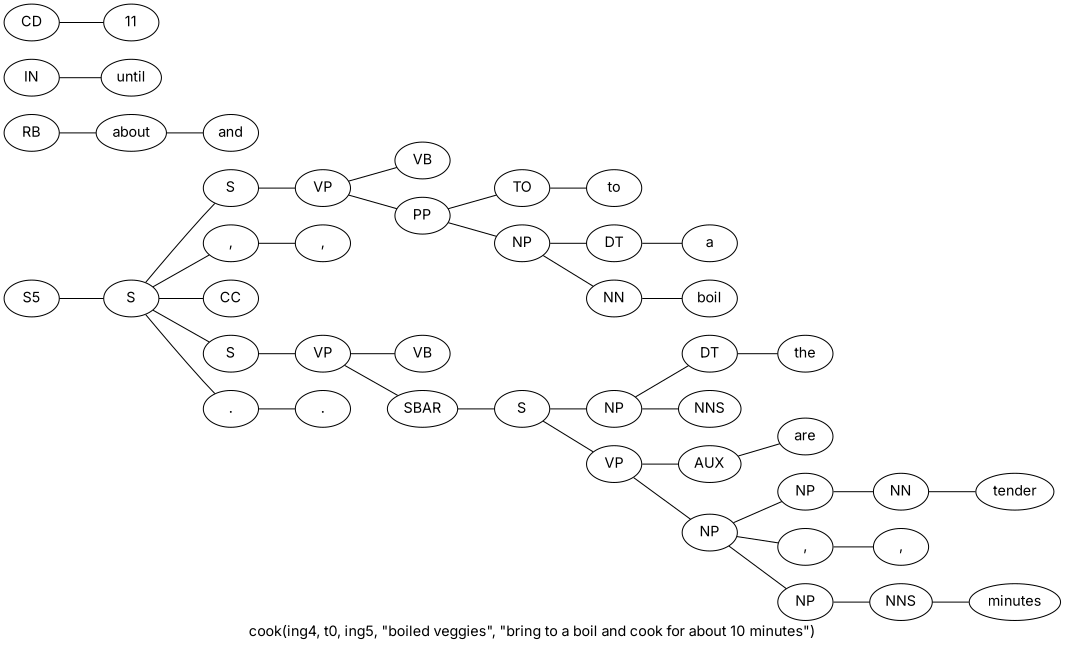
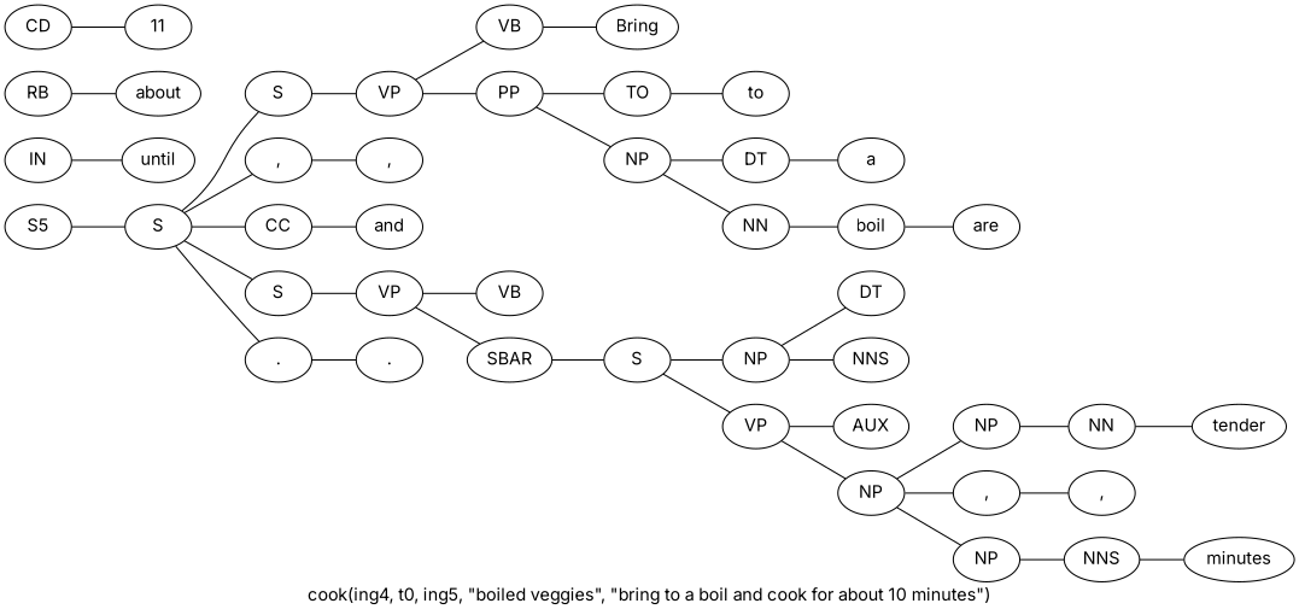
  graph {
    fontname=Inter
    label="cook(ing4, t0, ing5, \"boiled veggies\", \"bring to a boil and cook for about 10 minutes\")"
    rankdir=LR
    node [fontname=Inter]
    edge [fontname=Inter]
    n1 [label=S5]
    n2 [label=S]
    n3 [label=S]
    n4 [label=","]
    n5 [label=CC]
    n6 [label=S]
    n7 [label="."]
    n8 [label=VP]
    n9 [label=","]
    n10 [label=and]
    n11 [label=VP]
    n12 [label="."]
    n13 [label=VB]
    n14 [label=PP]
+   n15 [label=Bring]
    n16 [label=TO]
    n17 [label=NP]
    n18 [label=to]
    n19 [label=DT]
    n20 [label=NN]
    n21 [label=a]
    n22 [label=boil]
    n23 [label=VB]
    n24 [label=SBAR]
    n25 [label=S]
    n26 [label=IN]
    n27 [label=until]
    n28 [label=NP]
    n29 [label=VP]
    n30 [label=DT]
    n31 [label=NNS]
    n32 [label=AUX]
    n33 [label=NP]
-   n34 [label=the]
    n35 [label=are]
    n36 [label=NP]
    n37 [label=","]
    n38 [label=NP]
    n39 [label=NN]
    n40 [label=","]
    n41 [label=NNS]
    n42 [label=tender]
    n43 [label=minutes]
    n44 [label=RB]
    n45 [label=about]
    n46 [label=CD]
    n47 [label=11]
    n1 -- n2
    n2 -- n3
    n2 -- n4
    n2 -- n5
    n2 -- n6
    n2 -- n7
    n3 -- n8
    n4 -- n9
-   n45 -- n10
+   n5 -- n10
    n6 -- n11
    n7 -- n12
    n8 -- n13
    n8 -- n14
    n11 -- n23
    n11 -- n24
+   n13 -- n15
    n14 -- n16
    n14 -- n17
    n16 -- n18
    n17 -- n19
    n17 -- n20
    n19 -- n21
    n20 -- n22
    n24 -- n25
    n25 -- n28
    n25 -- n29
    n26 -- n27
    n28 -- n30
    n28 -- n31
    n29 -- n32
    n29 -- n33
-   n30 -- n34
-   n32 -- n35
+   n22 -- n35
    n33 -- n36
    n33 -- n37
    n33 -- n38
    n36 -- n39
    n37 -- n40
    n38 -- n41
    n39 -- n42
    n41 -- n43
    n44 -- n45
    n46 -- n47
  }
